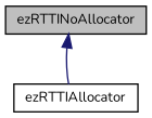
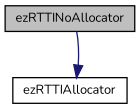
  digraph {
    fontname=Nunito
    node [color=black fontname=Nunito fontsize=10 shape=record style=filled]
    n1 [fillcolor=grey75 fontcolor=black height=0.2 label=ezRTTINoAllocator width=0.4]
    n2 [fillcolor=white height=0.2 label=ezRTTIAllocator width=0.4]
-   n1 -> n2 [color=midnightblue dir=back fontname=Nunito fontsize=10 labelfontname=Helvetica labelfontsize=10 style=solid]
+   n2 -> n1 [color=midnightblue dir=back fontname=Nunito fontsize=10 labelfontname=Helvetica labelfontsize=10 style=solid]
  }
